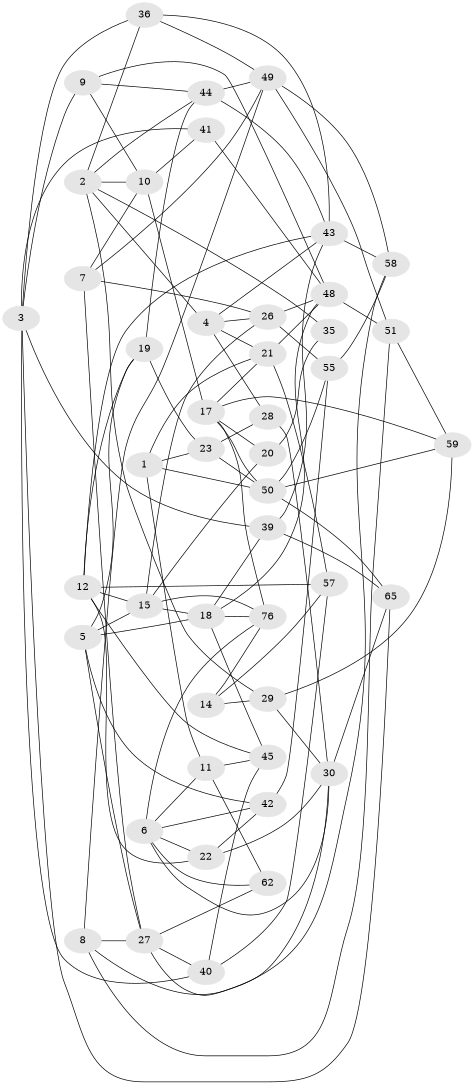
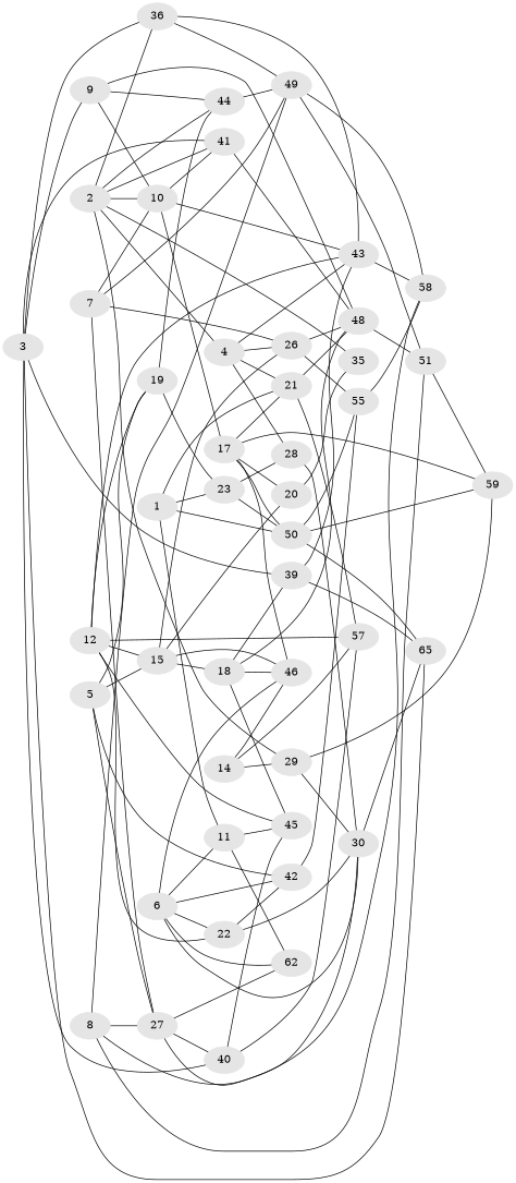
  graph {
    rankdir=LR
    node [color=gray90 style=filled]
    1
    11
    21
    23
    50 [super="+52"]
    62
    45
    48 [super="+61"]
    57
    28
    55 [super="+64"]
    58
    2 [super="+37"]
    4 [super="+13"]
    10 [super="+24"]
    29
    35
    36
    41
    44
    26 [super="+34"]
    43 [super="+47"]
    17 [super="+54"]
    30 [super="+33"]
    59
    49 [super="+60"]
    3 [super="+53"]
    9
    39 [super="+56"]
    40
    65
    5 [super="+38"]
    15 [super="+63"]
    n34 [label=19]
    18 [super="+32"]
    27 [super="+31"]
    42
-   46 [super="+66" label=76]
+   46 [super="+66"]
    20
    6 [super="+19"]
    22
    7
    51
    8
    12 [super="+25"]
    14
    1 -- 11
    1 -- 21
    1 -- 23
    1 -- 50
    11 -- 62
    11 -- 45
    21 -- 48
    21 -- 57
    23 -- 50
    23 -- 28
    50 -- 55 [weight=2]
    50 -- 59
    50 -- 65
    48 -- 51
    28 -- 30
    55 -- 58
    2 -- 4
    2 -- 10
    2 -- 29
    2 -- 35
    2 -- 36
+   2 -- 41
    2 -- 44
    4 -- 21 [weight=2]
    4 -- 28
    4 -- 26
    4 -- 43
    10 -- 41
-   44 -- 43
+   10 -- 43
    10 -- 17
    29 -- 30
    29 -- 59
    36 -- 43
    36 -- 49
    41 -- 48
    44 -- 49
    26 -- 48
    26 -- 55
    43 -- 58
    17 -- 21
    17 -- 50
    17 -- 59
    17 -- 46
    17 -- 20
    30 -- 65
    49 -- 58
    49 -- 51
    3 -- 36
    3 -- 41
    3 -- 9
    3 -- 39
    3 -- 40
    3 -- 65
    9 -- 48
    9 -- 10
    9 -- 44
    39 -- 43
    39 -- 65
    40 -- 45
    40 -- 57
    5 -- 15
    5 -- n34
-   5 -- 18
    5 -- 27
    5 -- 42
    15 -- 26
    15 -- 18
    15 -- 46
    15 -- 20
    n34 -- 23
    n34 -- 44
    18 -- 45
    18 -- 48
    18 -- 39
    18 -- 46
    27 -- 62
    27 -- 58
    27 -- 40
    42 -- 55
    20 -- 35
    6 -- 11
    6 -- 62
    6 -- 30
    6 -- 42
    6 -- 46
    6 -- 22
    22 -- 30
    22 -- 42
    7 -- 10
    7 -- 26
    7 -- 49
    7 -- 27
    51 -- 59
    8 -- 30
    8 -- 49
    8 -- 27
    8 -- 51
    12 -- 45
    12 -- 57
    12 -- 43
    12 -- 15
    12 -- n34
    12 -- 22
    14 -- 57
    14 -- 29
    14 -- 46
  }
